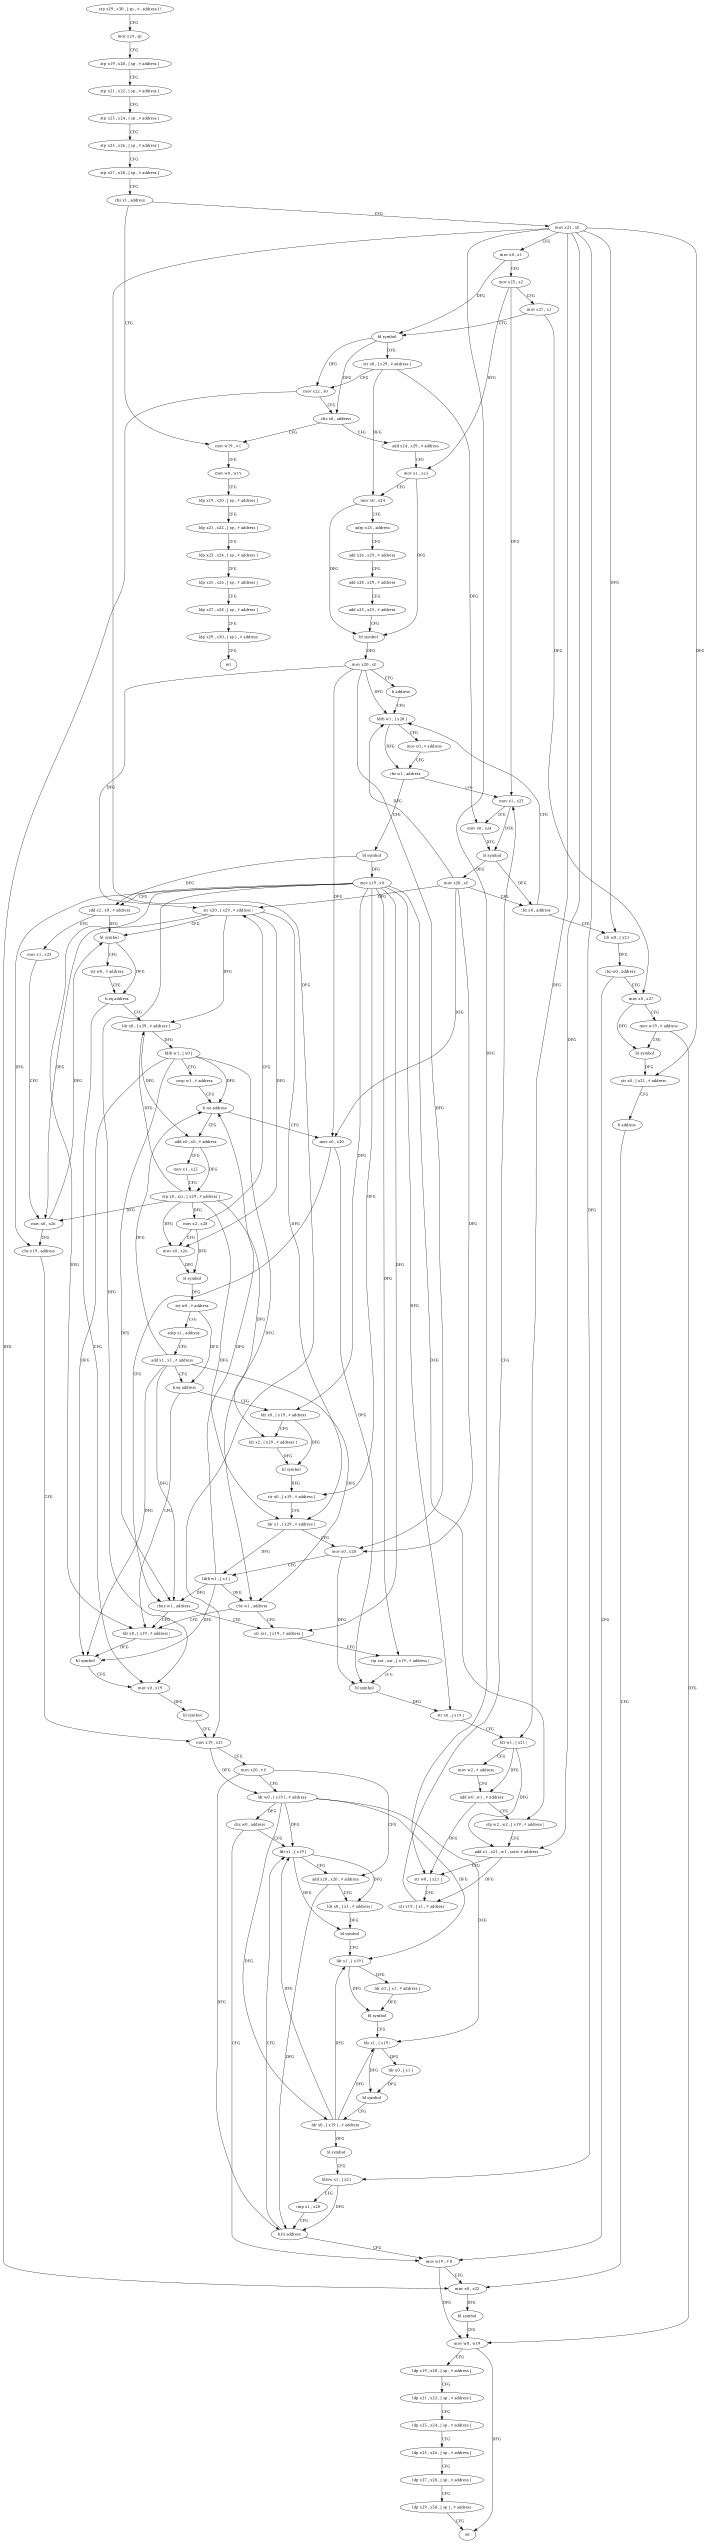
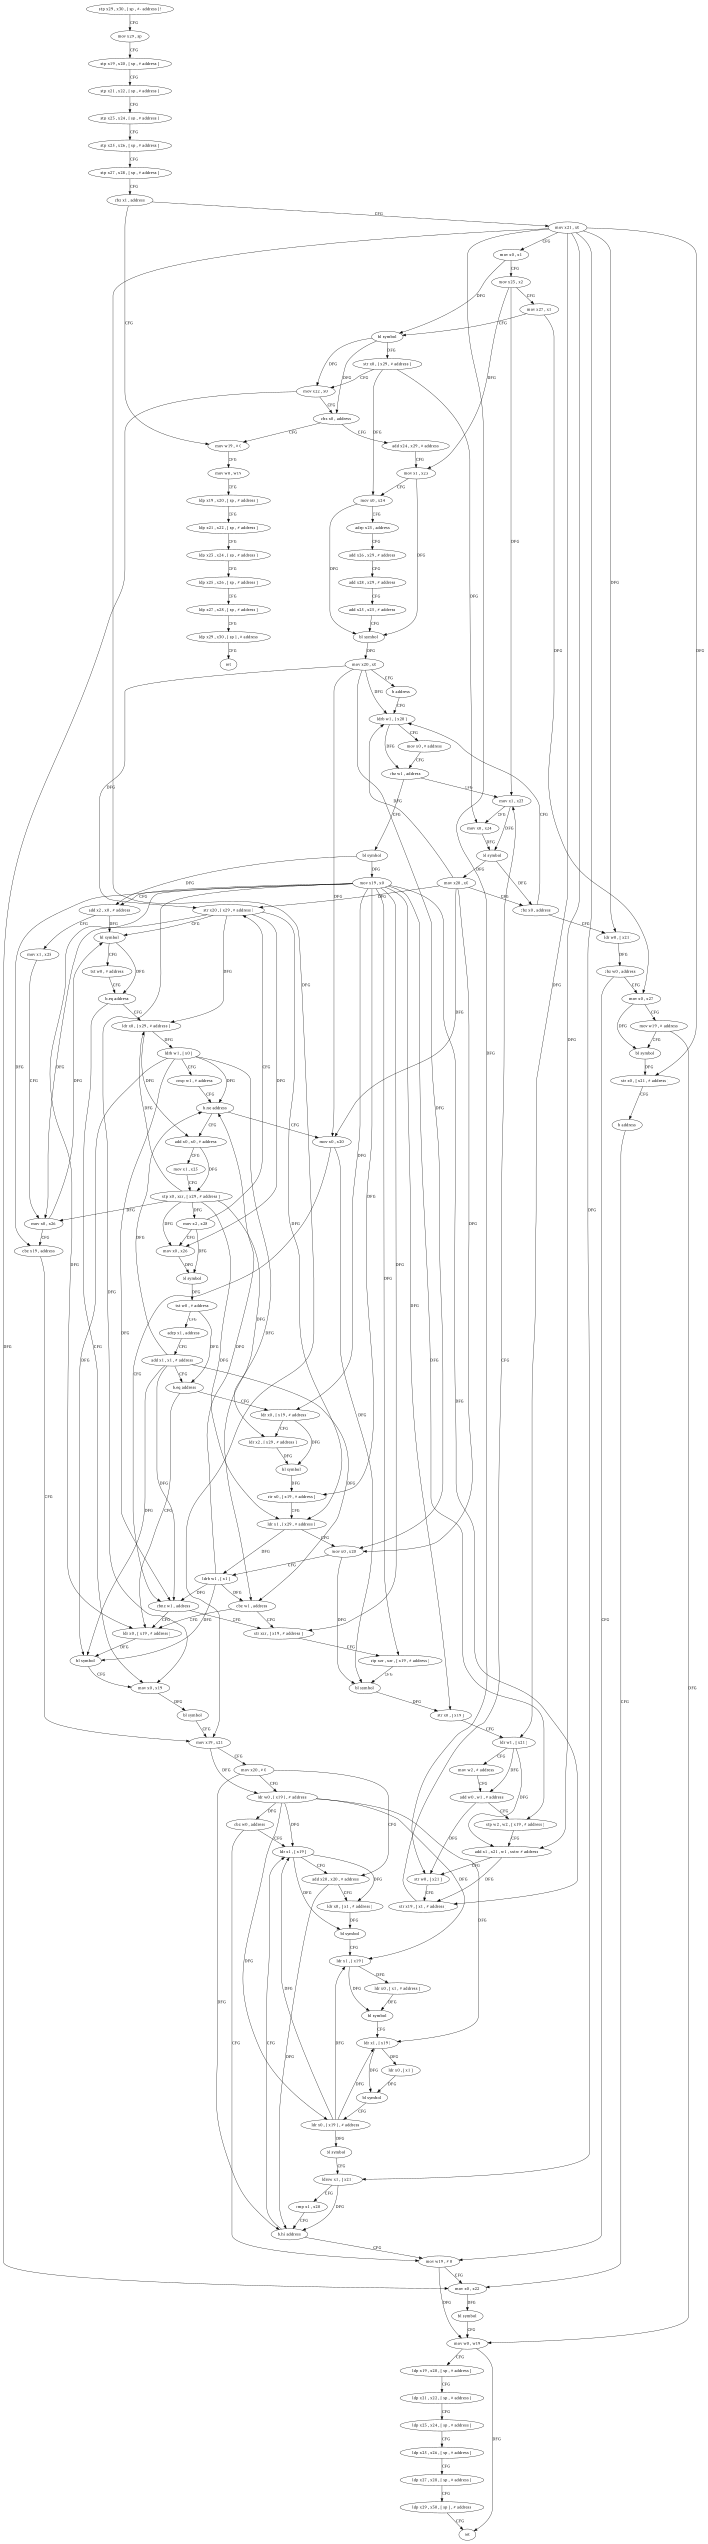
  digraph {
    fontname="PT Serif"
    node [fontname="PT Serif"]
    edge [fontname="PT Serif"]
    n1 [label="stp x29 , x30 , [ sp , #- address ]!"]
    n2 [label="mov x29 , sp"]
    n3 [label="stp x19 , x20 , [ sp , # address ]"]
    n4 [label="stp x21 , x22 , [ sp , # address ]"]
    n5 [label="stp x23 , x24 , [ sp , # address ]"]
    n6 [label="stp x25 , x26 , [ sp , # address ]"]
    n7 [label="stp x27 , x28 , [ sp , # address ]"]
    n8 [label="cbz x1 , address"]
    n9 [label="mov w19 , # 0"]
    n10 [label="mov x21 , x0"]
    n11 [label="mov w0 , w19"]
    n12 [label="mov x0 , x1"]
    n13 [label="ldr w0 , [ x21 ]"]
    n14 [label="mov x19 , x21"]
    n15 [label="str x0 , [ x21 , # address ]"]
    n16 [label="ldrsw x1 , [ x21 ]"]
    n17 [label="ldr w1 , [ x21 ]"]
    n18 [label="add x1 , x21 , w1 , sxtw # address"]
    n19 [label="str w0 , [ x21 ]"]
    n20 [label="ldp x19 , x20 , [ sp , # address ]"]
    n21 [label="mov x23 , x2"]
    n22 [label="bl symbol"]
    n23 [label="cbz w0 , address"]
    n24 [label="mov x20 , # 0"]
    n25 [label="ldr w0 , [ x19 ] , # address"]
    n26 [label="b address"]
    n27 [label="b.hi address"]
    n28 [label="cmp x1 , x20"]
    n29 [label="mov w2 , # address"]
    n30 [label="add w0 , w1 , # address"]
    n31 [label="str x19 , [ x1 , # address ]"]
    n32 [label="ldp x21 , x22 , [ sp , # address ]"]
    n33 [label="ldp x23 , x24 , [ sp , # address ]"]
    n34 [label="ldp x25 , x26 , [ sp , # address ]"]
    n35 [label="ldp x27 , x28 , [ sp , # address ]"]
    n36 [label="ldp x29 , x30 , [ sp ] , # address"]
    n37 [label=ret]
    n38 [label="mov x27 , x1"]
    n39 [label="mov x1 , x23"]
    n40 [label="mov x1 , x23"]
    n41 [label="str x0 , [ x29 , # address ]"]
    n42 [label="mov x22 , x0"]
    n43 [label="cbz x0 , address"]
    n44 [label="mov x0 , x27"]
    n45 [label="mov x0 , x24"]
    n46 [label="bl symbol"]
    n47 [label="mov x0 , x24"]
    n48 [label="bl symbol"]
    n49 [label="mov w19 , # address"]
    n50 [label="bl symbol"]
    n51 [label="mov x0 , x22"]
    n52 [label="add x24 , x29 , # address"]
    n53 [label="adrp x25 , address"]
    n54 [label="bl symbol"]
    n55 [label="mov x20 , x0"]
    n56 [label="add x26 , x29 , # address"]
    n57 [label="add x28 , x29 , # address"]
    n58 [label="add x25 , x25 , # address"]
    n59 [label="b address"]
    n60 [label="ldrb w1 , [ x20 ]"]
    n61 [label="str x20 , [ x29 , # address ]"]
    n62 [label="mov x0 , x20"]
    n63 [label="mov x0 , x20"]
    n64 [label="mov x0 , # address"]
    n65 [label="cbz w1 , address"]
    n66 [label="bl symbol"]
    n67 [label="mov x0 , x26"]
    n68 [label="ldr x0 , [ x29 , # address ]"]
    n69 [label="mov x0 , x26"]
    n70 [label="ldr x1 , [ x29 , # address ]"]
    n71 [label="cbnz w1 , address"]
    n72 [label="bl symbol"]
    n73 [label="ldrb w1 , [ x1 ]"]
    n74 [label="bl symbol"]
    n75 [label="mov x19 , x0"]
    n76 [label="add x2 , x0 , # address"]
    n77 [label="mov x20 , x0"]
    n78 [label="cbz x0 , address"]
    n79 [label="cbz x19 , address"]
    n80 [label="mov x0 , x19"]
    n81 [label="ldr x0 , [ x19 , # address ]"]
    n82 [label="str xzr , [ x19 , # address ]"]
    n83 [label="ldr x0 , [ x19 , # address ]"]
    n84 [label="stp xzr , xzr , [ x19 , # address ]"]
    n85 [label="str x0 , [ x19 ]"]
    n86 [label="stp w2 , w2 , [ x19 , # address ]"]
    n87 [label="str x0 , [ x19 , # address ]"]
    n88 [label="mov x1 , x25"]
    n89 [label="mov w19 , # 0"]
    n90 [label="bl symbol"]
    n91 [label="bl symbol"]
    n92 [label="ldr x2 , [ x29 , # address ]"]
    n93 [label="bl symbol"]
    n94 [label="tst w0 , # address"]
    n95 [label="b.eq address"]
    n96 [label="add x20 , x20 , # address"]
    n97 [label="cbz w0 , address"]
    n98 [label="ldr x1 , [ x19 ]"]
    n99 [label="ldr x1 , [ x19 ]"]
    n100 [label="ldr x1 , [ x19 ]"]
    n101 [label="ldr x0 , [ x19 ] , # address"]
    n102 [label="ldrb w1 , [ x0 ]"]
    n103 [label="add x0 , x0 , # address"]
    n104 [label="bl symbol"]
    n105 [label="mov w0 , w19"]
    n106 [label="ldp x19 , x20 , [ sp , # address ]"]
    n107 [label=ret]
    n108 [label="ldr x0 , [ x1 , # address ]"]
    n109 [label="bl symbol"]
    n110 [label="ldr x0 , [ x1 , # address ]"]
    n111 [label="bl symbol"]
    n112 [label="ldr x0 , [ x1 ]"]
    n113 [label="bl symbol"]
    n114 [label="bl symbol"]
    n115 [label="cmp w1 , # address"]
    n116 [label="b.ne address"]
    n117 [label="cbz w1 , address"]
    n118 [label="mov x1 , x25"]
    n119 [label="stp x0 , xzr , [ x29 , # address ]"]
    n120 [label="mov x2 , x28"]
    n121 [label="ldp x21 , x22 , [ sp , # address ]"]
    n122 [label="ldp x23 , x24 , [ sp , # address ]"]
    n123 [label="ldp x25 , x26 , [ sp , # address ]"]
    n124 [label="ldp x27 , x28 , [ sp , # address ]"]
    n125 [label="ldp x29 , x30 , [ sp ] , # address"]
    n126 [label="tst w0 , # address"]
    n127 [label="adrp x1 , address"]
    n128 [label="b.eq address"]
    n129 [label="add x1 , x1 , # address"]
    n1 -> n2 [label=CFG]
    n2 -> n3 [label=CFG]
    n3 -> n4 [label=CFG]
    n4 -> n5 [label=CFG]
    n5 -> n6 [label=CFG]
    n6 -> n7 [label=CFG]
    n7 -> n8 [label=CFG]
    n8 -> n9 [label=CFG]
    n8 -> n10 [label=CFG]
    n9 -> n11 [label=CFG]
    n10 -> n12 [label=CFG]
    n10 -> n13 [label=DFG]
    n10 -> n14 [label=DFG]
    n10 -> n15 [label=DFG]
    n10 -> n16 [label=DFG]
    n10 -> n17 [label=DFG]
    n10 -> n18 [label=DFG]
    n10 -> n19 [label=DFG]
    n11 -> n20 [label=CFG]
    n12 -> n21 [label=CFG]
    n12 -> n22 [label=DFG]
    n13 -> n23 [label=DFG]
    n14 -> n24 [label=CFG]
    n14 -> n25 [label=DFG]
    n15 -> n26 [label=CFG]
    n16 -> n27 [label=DFG]
    n16 -> n28 [label=CFG]
    n17 -> n18 [label=DFG]
    n17 -> n29 [label=CFG]
    n17 -> n30 [label=DFG]
    n18 -> n19 [label=CFG]
    n18 -> n31 [label=DFG]
    n19 -> n31 [label=CFG]
    n20 -> n32 [label=CFG]
    n21 -> n38 [label=CFG]
    n21 -> n39 [label=DFG]
    n21 -> n40 [label=DFG]
    n22 -> n41 [label=DFG]
    n22 -> n42 [label=DFG]
    n22 -> n43 [label=DFG]
    n23 -> n44 [label=CFG]
    n23 -> n89 [label=CFG]
    n24 -> n25 [label=CFG]
    n24 -> n27 [label=DFG]
    n24 -> n96 [label=CFG]
    n25 -> n97 [label=DFG]
    n25 -> n98 [label=DFG]
    n25 -> n99 [label=DFG]
    n25 -> n100 [label=DFG]
    n25 -> n101 [label=DFG]
    n26 -> n51 [label=CFG]
    n27 -> n89 [label=CFG]
    n27 -> n98 [label=CFG]
    n28 -> n27 [label=CFG]
    n29 -> n30 [label=CFG]
    n30 -> n19 [label=DFG]
    n30 -> n86 [label=CFG]
    n31 -> n40 [label=CFG]
    n32 -> n33 [label=CFG]
    n33 -> n34 [label=CFG]
    n34 -> n35 [label=CFG]
    n35 -> n36 [label=CFG]
    n36 -> n37 [label=CFG]
    n38 -> n22 [label=CFG]
    n38 -> n44 [label=DFG]
    n39 -> n45 [label=CFG]
    n39 -> n46 [label=DFG]
    n40 -> n47 [label=CFG]
    n40 -> n48 [label=DFG]
    n41 -> n42 [label=CFG]
    n41 -> n45 [label=DFG]
    n41 -> n47 [label=DFG]
    n42 -> n43 [label=CFG]
    n42 -> n51 [label=DFG]
    n43 -> n9 [label=CFG]
    n43 -> n52 [label=CFG]
    n44 -> n49 [label=CFG]
    n44 -> n50 [label=DFG]
    n45 -> n46 [label=DFG]
    n45 -> n53 [label=CFG]
    n46 -> n55 [label=DFG]
    n47 -> n48 [label=DFG]
    n48 -> n77 [label=DFG]
    n48 -> n78 [label=DFG]
    n49 -> n50 [label=CFG]
    n49 -> n105 [label=DFG]
    n50 -> n15 [label=DFG]
    n51 -> n54 [label=DFG]
    n52 -> n39 [label=CFG]
    n53 -> n56 [label=CFG]
    n54 -> n105 [label=CFG]
    n55 -> n59 [label=CFG]
    n55 -> n60 [label=DFG]
    n55 -> n61 [label=DFG]
    n55 -> n62 [label=DFG]
    n55 -> n63 [label=DFG]
    n56 -> n57 [label=CFG]
    n57 -> n58 [label=CFG]
    n58 -> n46 [label=CFG]
    n59 -> n60 [label=CFG]
    n60 -> n64 [label=CFG]
    n60 -> n65 [label=DFG]
    n61 -> n66 [label=CFG]
    n61 -> n67 [label=DFG]
    n61 -> n68 [label=DFG]
    n61 -> n69 [label=DFG]
    n61 -> n70 [label=DFG]
    n62 -> n71 [label=CFG]
    n62 -> n72 [label=DFG]
    n63 -> n72 [label=DFG]
    n63 -> n73 [label=CFG]
    n64 -> n65 [label=CFG]
    n65 -> n40 [label=CFG]
    n65 -> n74 [label=CFG]
    n66 -> n94 [label=CFG]
    n66 -> n95 [label=DFG]
    n67 -> n66 [label=DFG]
    n67 -> n79 [label=CFG]
    n68 -> n102 [label=DFG]
    n68 -> n103 [label=DFG]
    n69 -> n104 [label=DFG]
    n70 -> n63 [label=CFG]
    n70 -> n73 [label=DFG]
    n71 -> n81 [label=CFG]
    n71 -> n82 [label=CFG]
    n72 -> n85 [label=DFG]
    n73 -> n71 [label=DFG]
    n73 -> n91 [label=DFG]
    n73 -> n116 [label=DFG]
    n73 -> n117 [label=DFG]
    n74 -> n75 [label=DFG]
    n74 -> n76 [label=DFG]
+   n75 -> n31 [label=DFG]
    n75 -> n76 [label=CFG]
    n75 -> n79 [label=DFG]
    n75 -> n80 [label=DFG]
    n75 -> n81 [label=DFG]
    n75 -> n82 [label=DFG]
    n75 -> n83 [label=DFG]
    n75 -> n84 [label=DFG]
    n75 -> n85 [label=DFG]
    n75 -> n86 [label=DFG]
    n75 -> n87 [label=DFG]
    n76 -> n66 [label=DFG]
    n76 -> n88 [label=CFG]
    n77 -> n60 [label=DFG]
    n77 -> n61 [label=DFG]
    n77 -> n62 [label=DFG]
    n77 -> n63 [label=DFG]
    n77 -> n78 [label=CFG]
    n78 -> n13 [label=CFG]
    n78 -> n60 [label=CFG]
    n79 -> n14 [label=CFG]
    n80 -> n90 [label=DFG]
    n81 -> n91 [label=DFG]
    n82 -> n84 [label=CFG]
    n83 -> n92 [label=CFG]
    n83 -> n93 [label=DFG]
    n84 -> n72 [label=CFG]
    n85 -> n17 [label=CFG]
    n86 -> n18 [label=CFG]
    n87 -> n70 [label=CFG]
    n88 -> n67 [label=CFG]
    n89 -> n51 [label=CFG]
    n89 -> n105 [label=DFG]
    n90 -> n14 [label=CFG]
    n91 -> n80 [label=CFG]
    n92 -> n93 [label=DFG]
    n93 -> n87 [label=DFG]
    n94 -> n95 [label=CFG]
    n95 -> n68 [label=CFG]
    n95 -> n80 [label=CFG]
    n96 -> n27 [label=DFG]
    n96 -> n108 [label=CFG]
    n97 -> n89 [label=CFG]
    n97 -> n98 [label=CFG]
    n98 -> n96 [label=CFG]
    n98 -> n108 [label=DFG]
    n98 -> n109 [label=DFG]
    n99 -> n110 [label=DFG]
    n99 -> n111 [label=DFG]
    n100 -> n112 [label=DFG]
    n100 -> n113 [label=DFG]
    n101 -> n98 [label=DFG]
    n101 -> n99 [label=DFG]
    n101 -> n100 [label=DFG]
    n101 -> n114 [label=DFG]
    n102 -> n71 [label=DFG]
    n102 -> n91 [label=DFG]
    n102 -> n115 [label=CFG]
    n102 -> n116 [label=DFG]
    n102 -> n117 [label=DFG]
    n103 -> n118 [label=CFG]
    n103 -> n119 [label=DFG]
    n104 -> n126 [label=DFG]
    n105 -> n106 [label=CFG]
    n105 -> n107 [label=DFG]
    n106 -> n121 [label=CFG]
    n108 -> n109 [label=DFG]
    n109 -> n99 [label=CFG]
    n110 -> n111 [label=DFG]
    n111 -> n100 [label=CFG]
    n112 -> n113 [label=DFG]
    n113 -> n101 [label=CFG]
    n114 -> n16 [label=CFG]
    n115 -> n116 [label=CFG]
    n116 -> n62 [label=CFG]
    n116 -> n103 [label=CFG]
    n117 -> n81 [label=CFG]
    n117 -> n82 [label=CFG]
    n118 -> n119 [label=CFG]
    n119 -> n67 [label=DFG]
    n119 -> n68 [label=DFG]
    n119 -> n69 [label=DFG]
    n119 -> n70 [label=DFG]
    n119 -> n92 [label=DFG]
    n119 -> n120 [label=DFG]
    n120 -> n61 [label=CFG]
    n120 -> n69 [label=CFG]
    n120 -> n104 [label=DFG]
    n121 -> n122 [label=CFG]
    n122 -> n123 [label=CFG]
    n123 -> n124 [label=CFG]
    n124 -> n125 [label=CFG]
    n125 -> n107 [label=CFG]
    n126 -> n127 [label=CFG]
    n126 -> n128 [label=DFG]
    n127 -> n129 [label=CFG]
    n128 -> n81 [label=CFG]
    n128 -> n83 [label=CFG]
    n129 -> n71 [label=DFG]
    n129 -> n91 [label=DFG]
    n129 -> n116 [label=DFG]
    n129 -> n117 [label=DFG]
    n129 -> n128 [label=CFG]
  }
